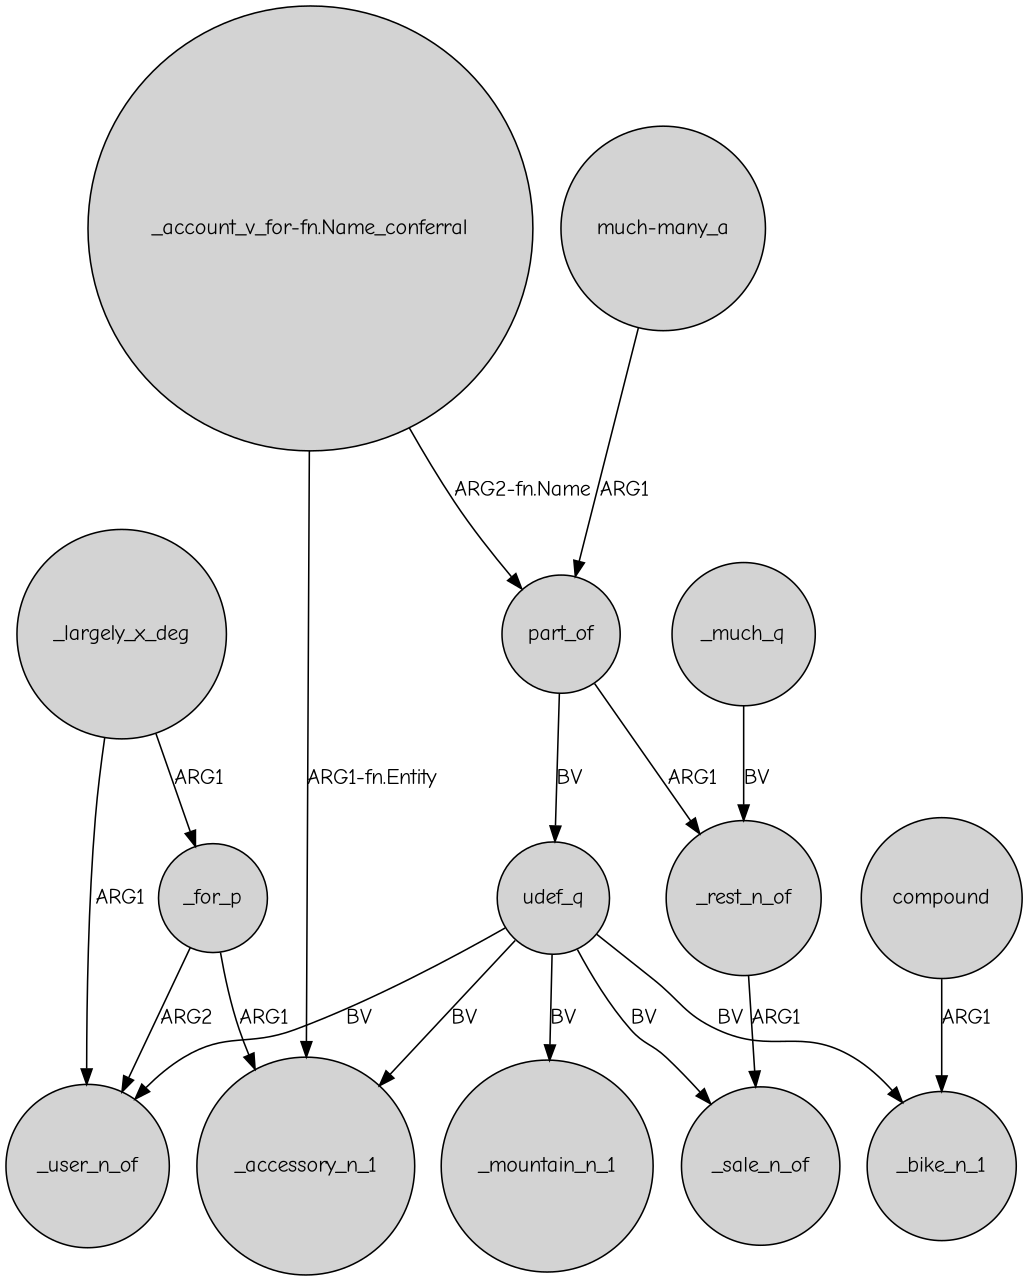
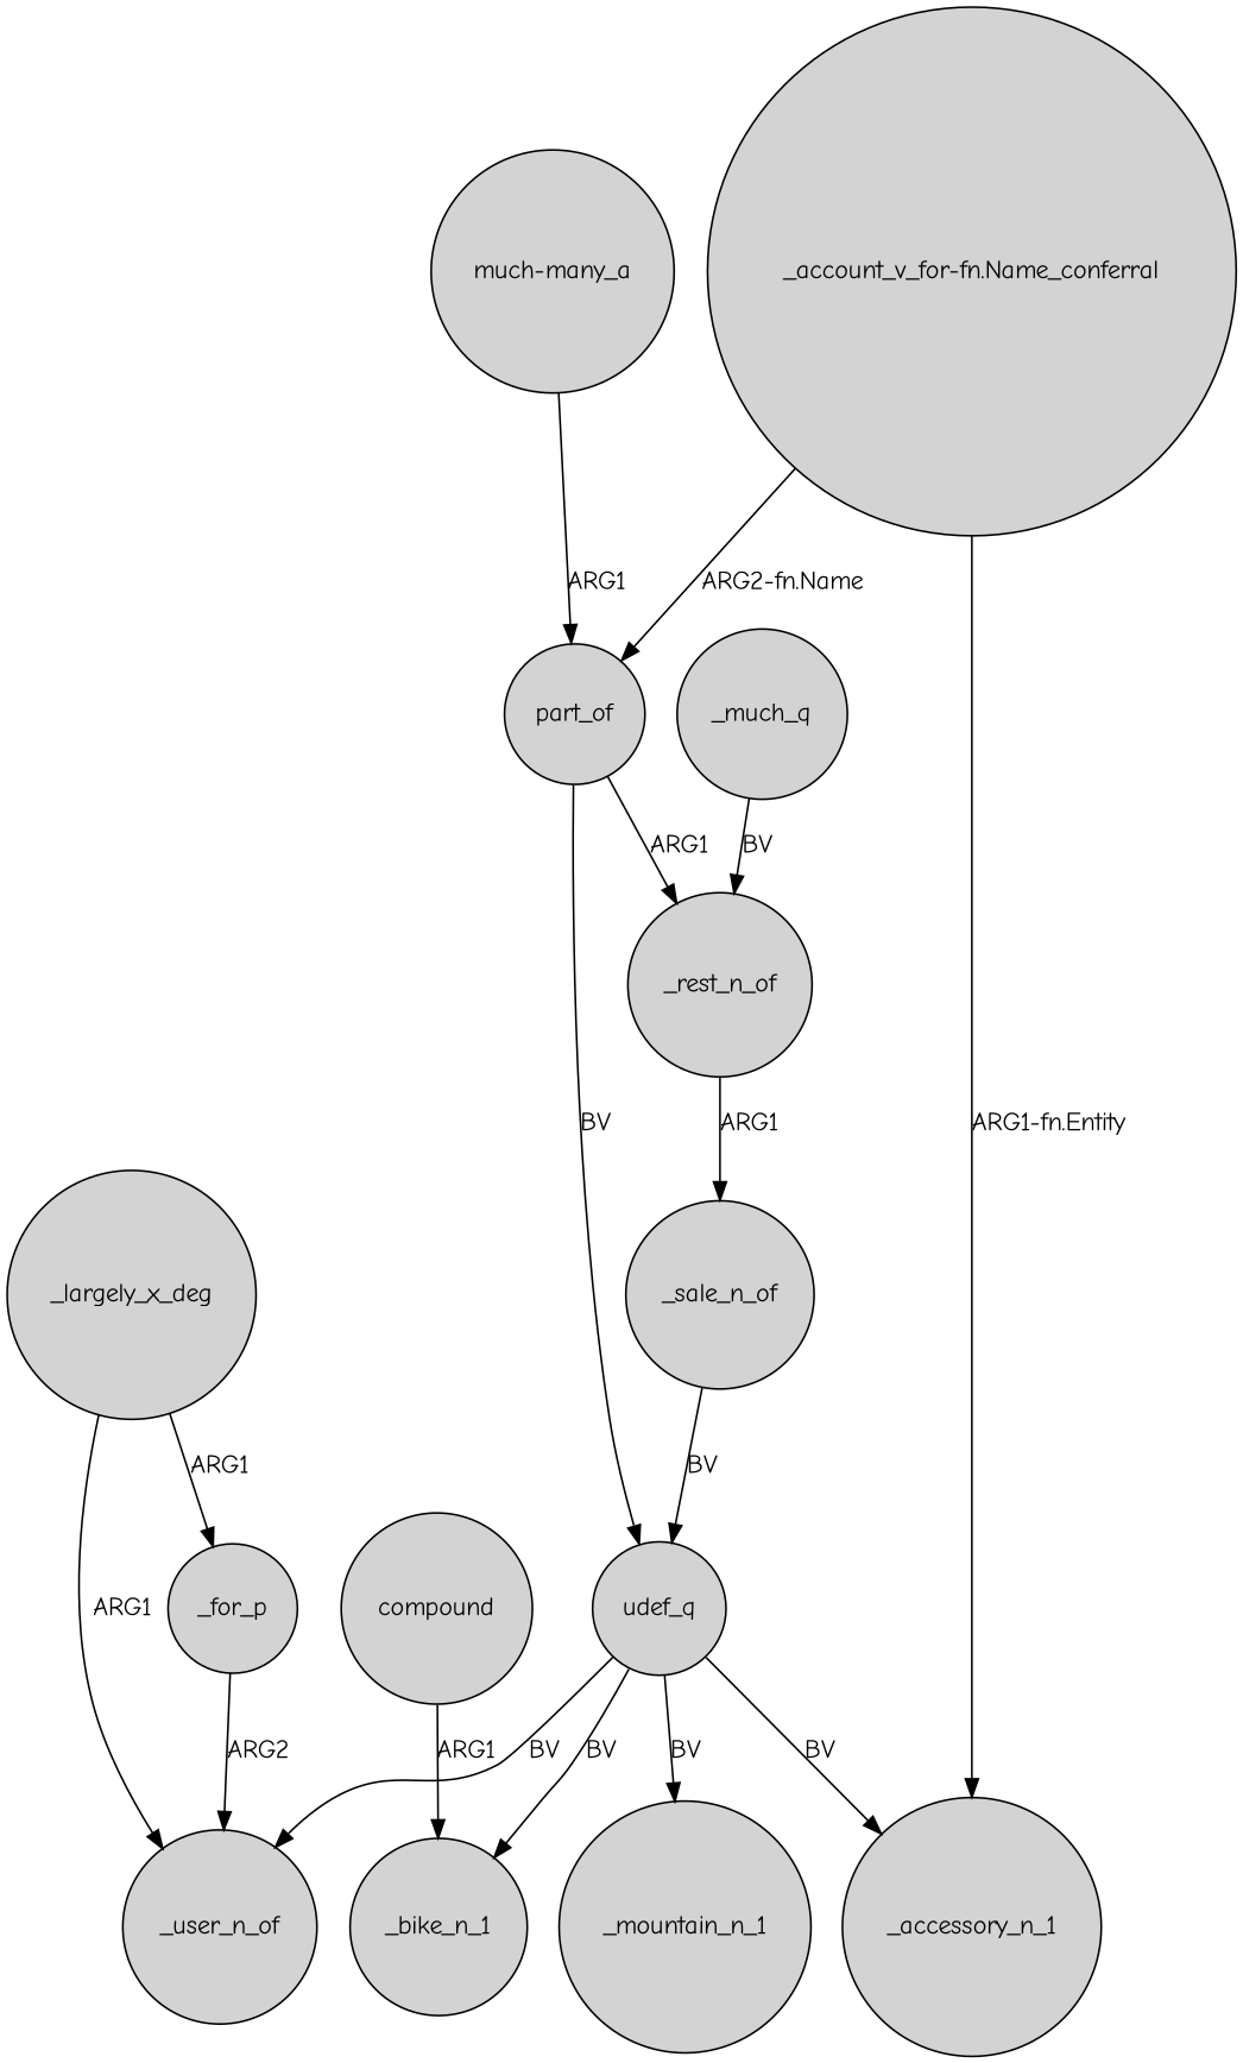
  digraph {
    fontname="Comic Neue"
    node [fontname="Comic Neue" shape=circle style=filled]
    edge [fontname="Comic Neue"]
    _for_p
    _user_n_of
    _accessory_n_1
    compound
    _bike_n_1
    udef_q
    _mountain_n_1
    _sale_n_of
    part_of
    _rest_n_of
    "much-many_a"
    _largely_x_deg
    "_account_v_for-fn.Name_conferral"
    n14 [label=_much_q]
    _for_p -> _user_n_of [label=ARG2]
-   _for_p -> _accessory_n_1 [label=ARG1]
    compound -> _bike_n_1 [label=ARG1]
    udef_q -> _user_n_of [label=BV]
    udef_q -> _accessory_n_1 [label=BV]
    udef_q -> _bike_n_1 [label=BV]
    udef_q -> _mountain_n_1 [label=BV]
-   udef_q -> _sale_n_of [label=BV]
+   _sale_n_of -> udef_q [label=BV]
    part_of -> udef_q [label=BV]
    part_of -> _rest_n_of [label=ARG1]
    _rest_n_of -> _sale_n_of [label=ARG1]
    "much-many_a" -> part_of [label=ARG1]
    _largely_x_deg -> _for_p [label=ARG1]
    _largely_x_deg -> _user_n_of [label=ARG1]
    "_account_v_for-fn.Name_conferral" -> _accessory_n_1 [label="ARG1-fn.Entity"]
    "_account_v_for-fn.Name_conferral" -> part_of [label="ARG2-fn.Name"]
    n14 -> _rest_n_of [label=BV]
  }
